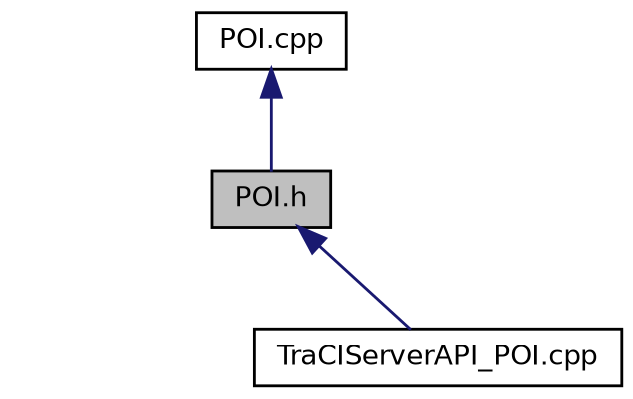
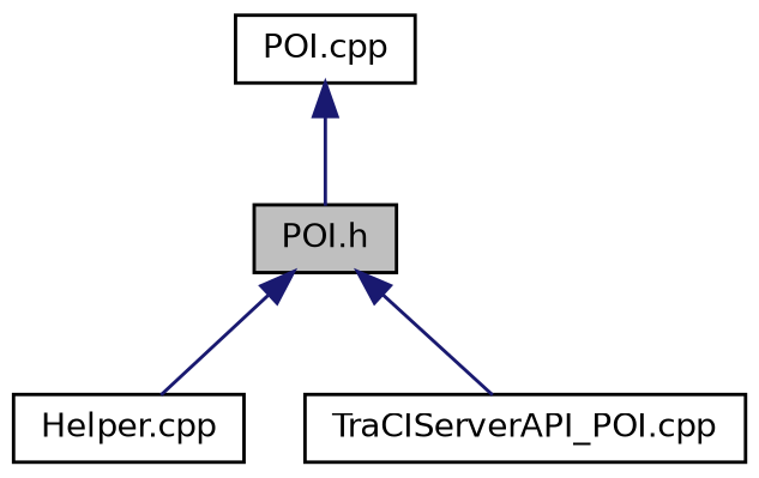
  digraph {
    fontname="DejaVu Sans"
    node [color=black fillcolor=white fontname="DejaVu Sans" fontsize=10 shape=record style=filled]
    edge [color=midnightblue dir=back fontname="DejaVu Sans" fontsize=10 labelfontname=Helvetica labelfontsize=10 style=solid]
    n1 [fillcolor=grey75 fontcolor=black height=0.2 label="POI.h" width=0.4]
+   n2 [height=0.2 label="Helper.cpp" width=0.4]
    n3 [height=0.2 label="TraCIServerAPI_POI.cpp" width=0.4]
    n4 [height=0.2 label="POI.cpp" width=0.4]
+   n1 -> n2
    n1 -> n3
    n4 -> n1
  }
